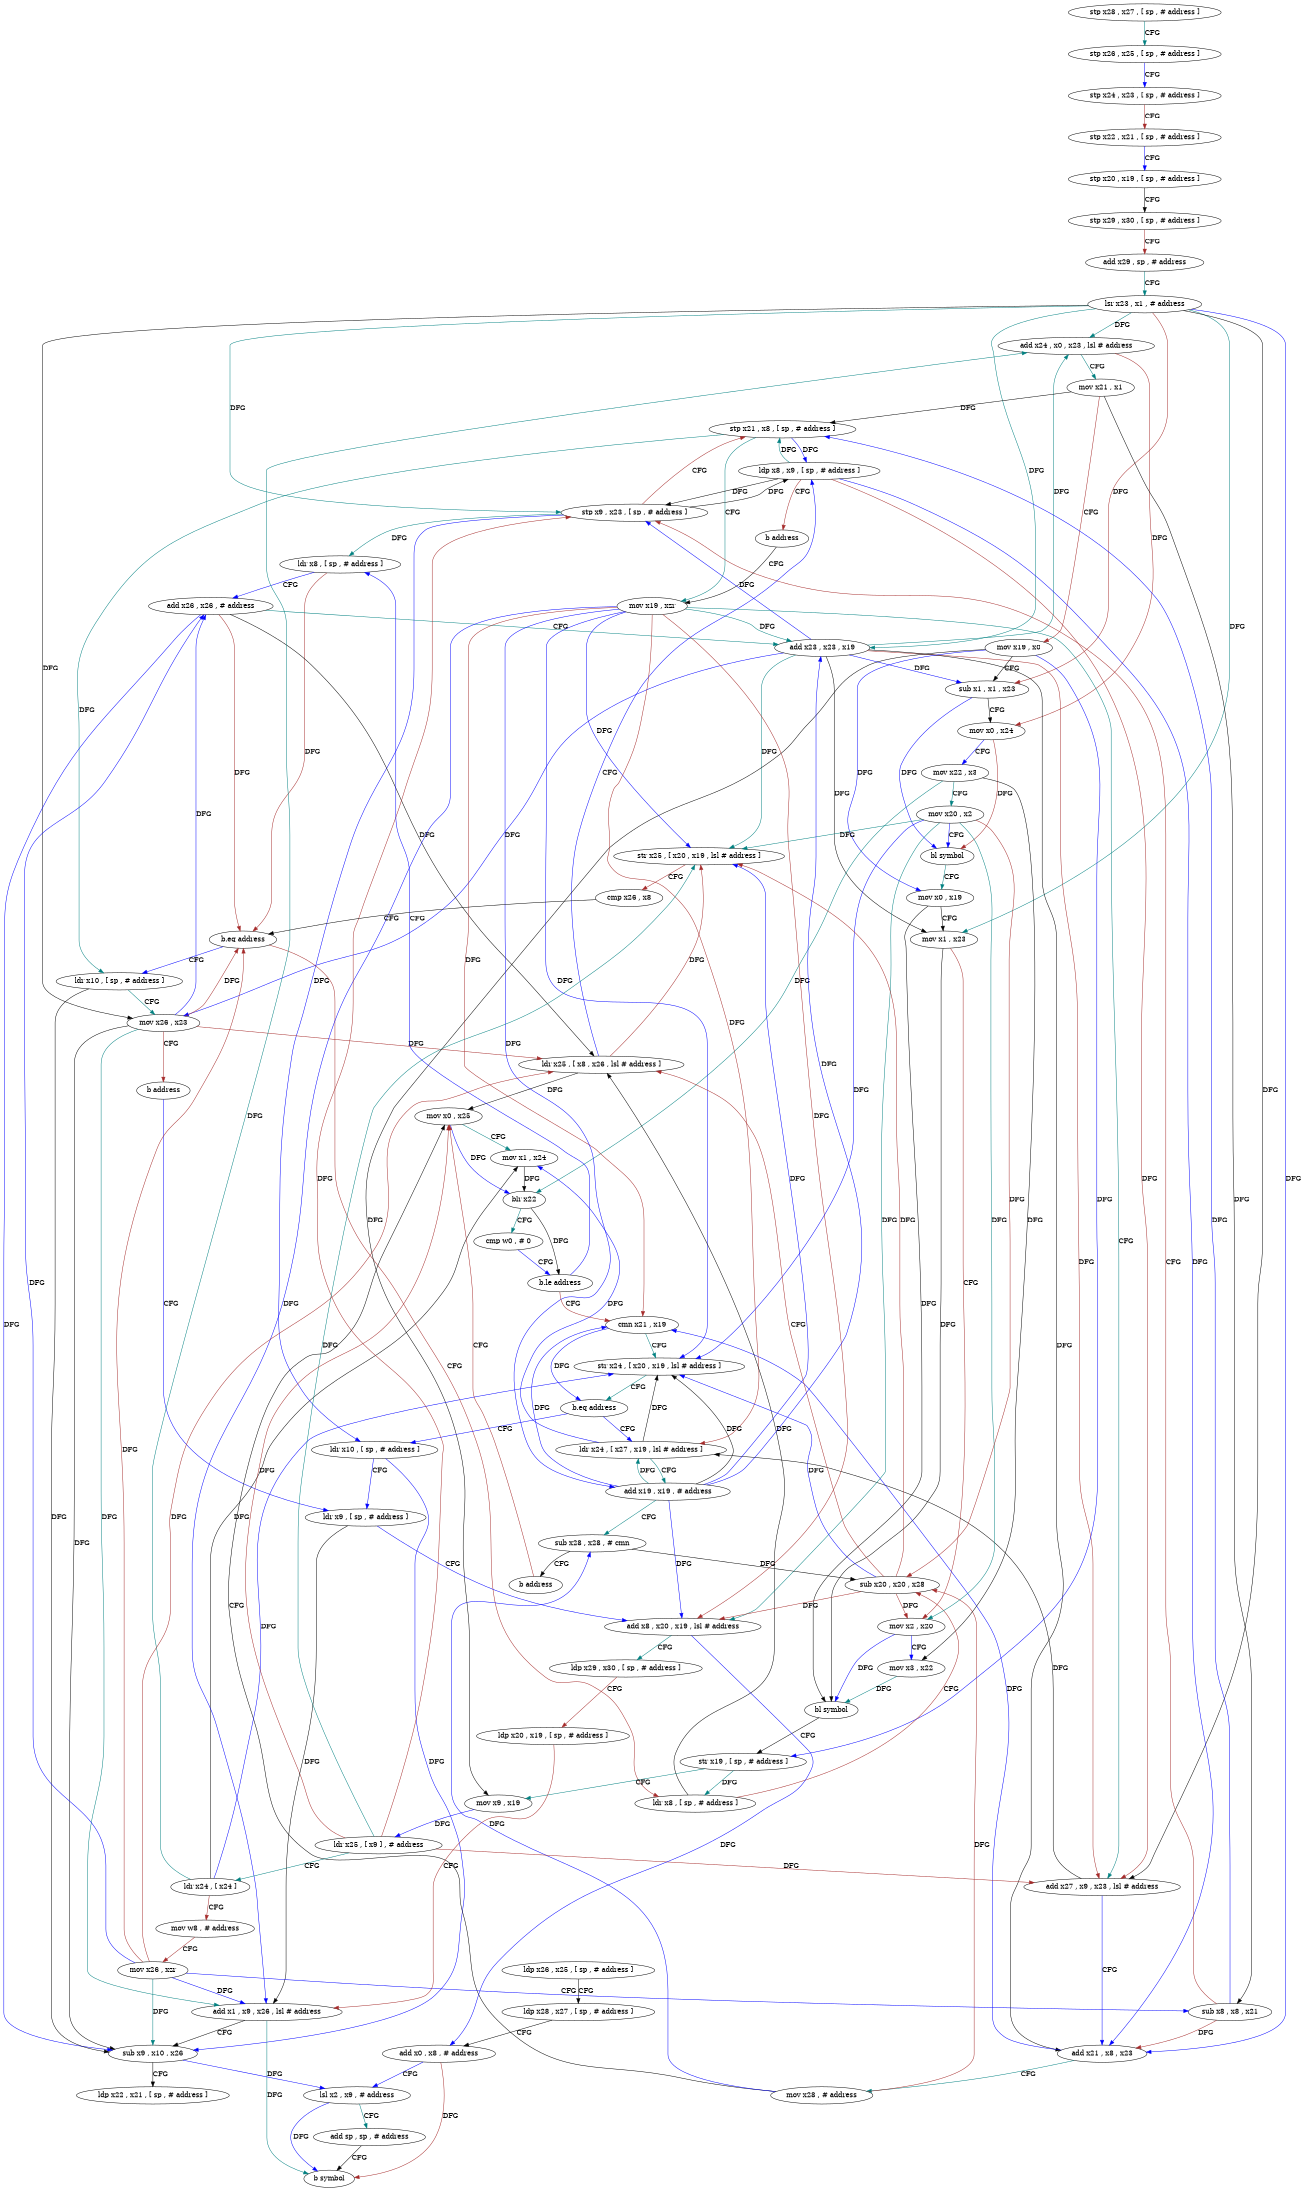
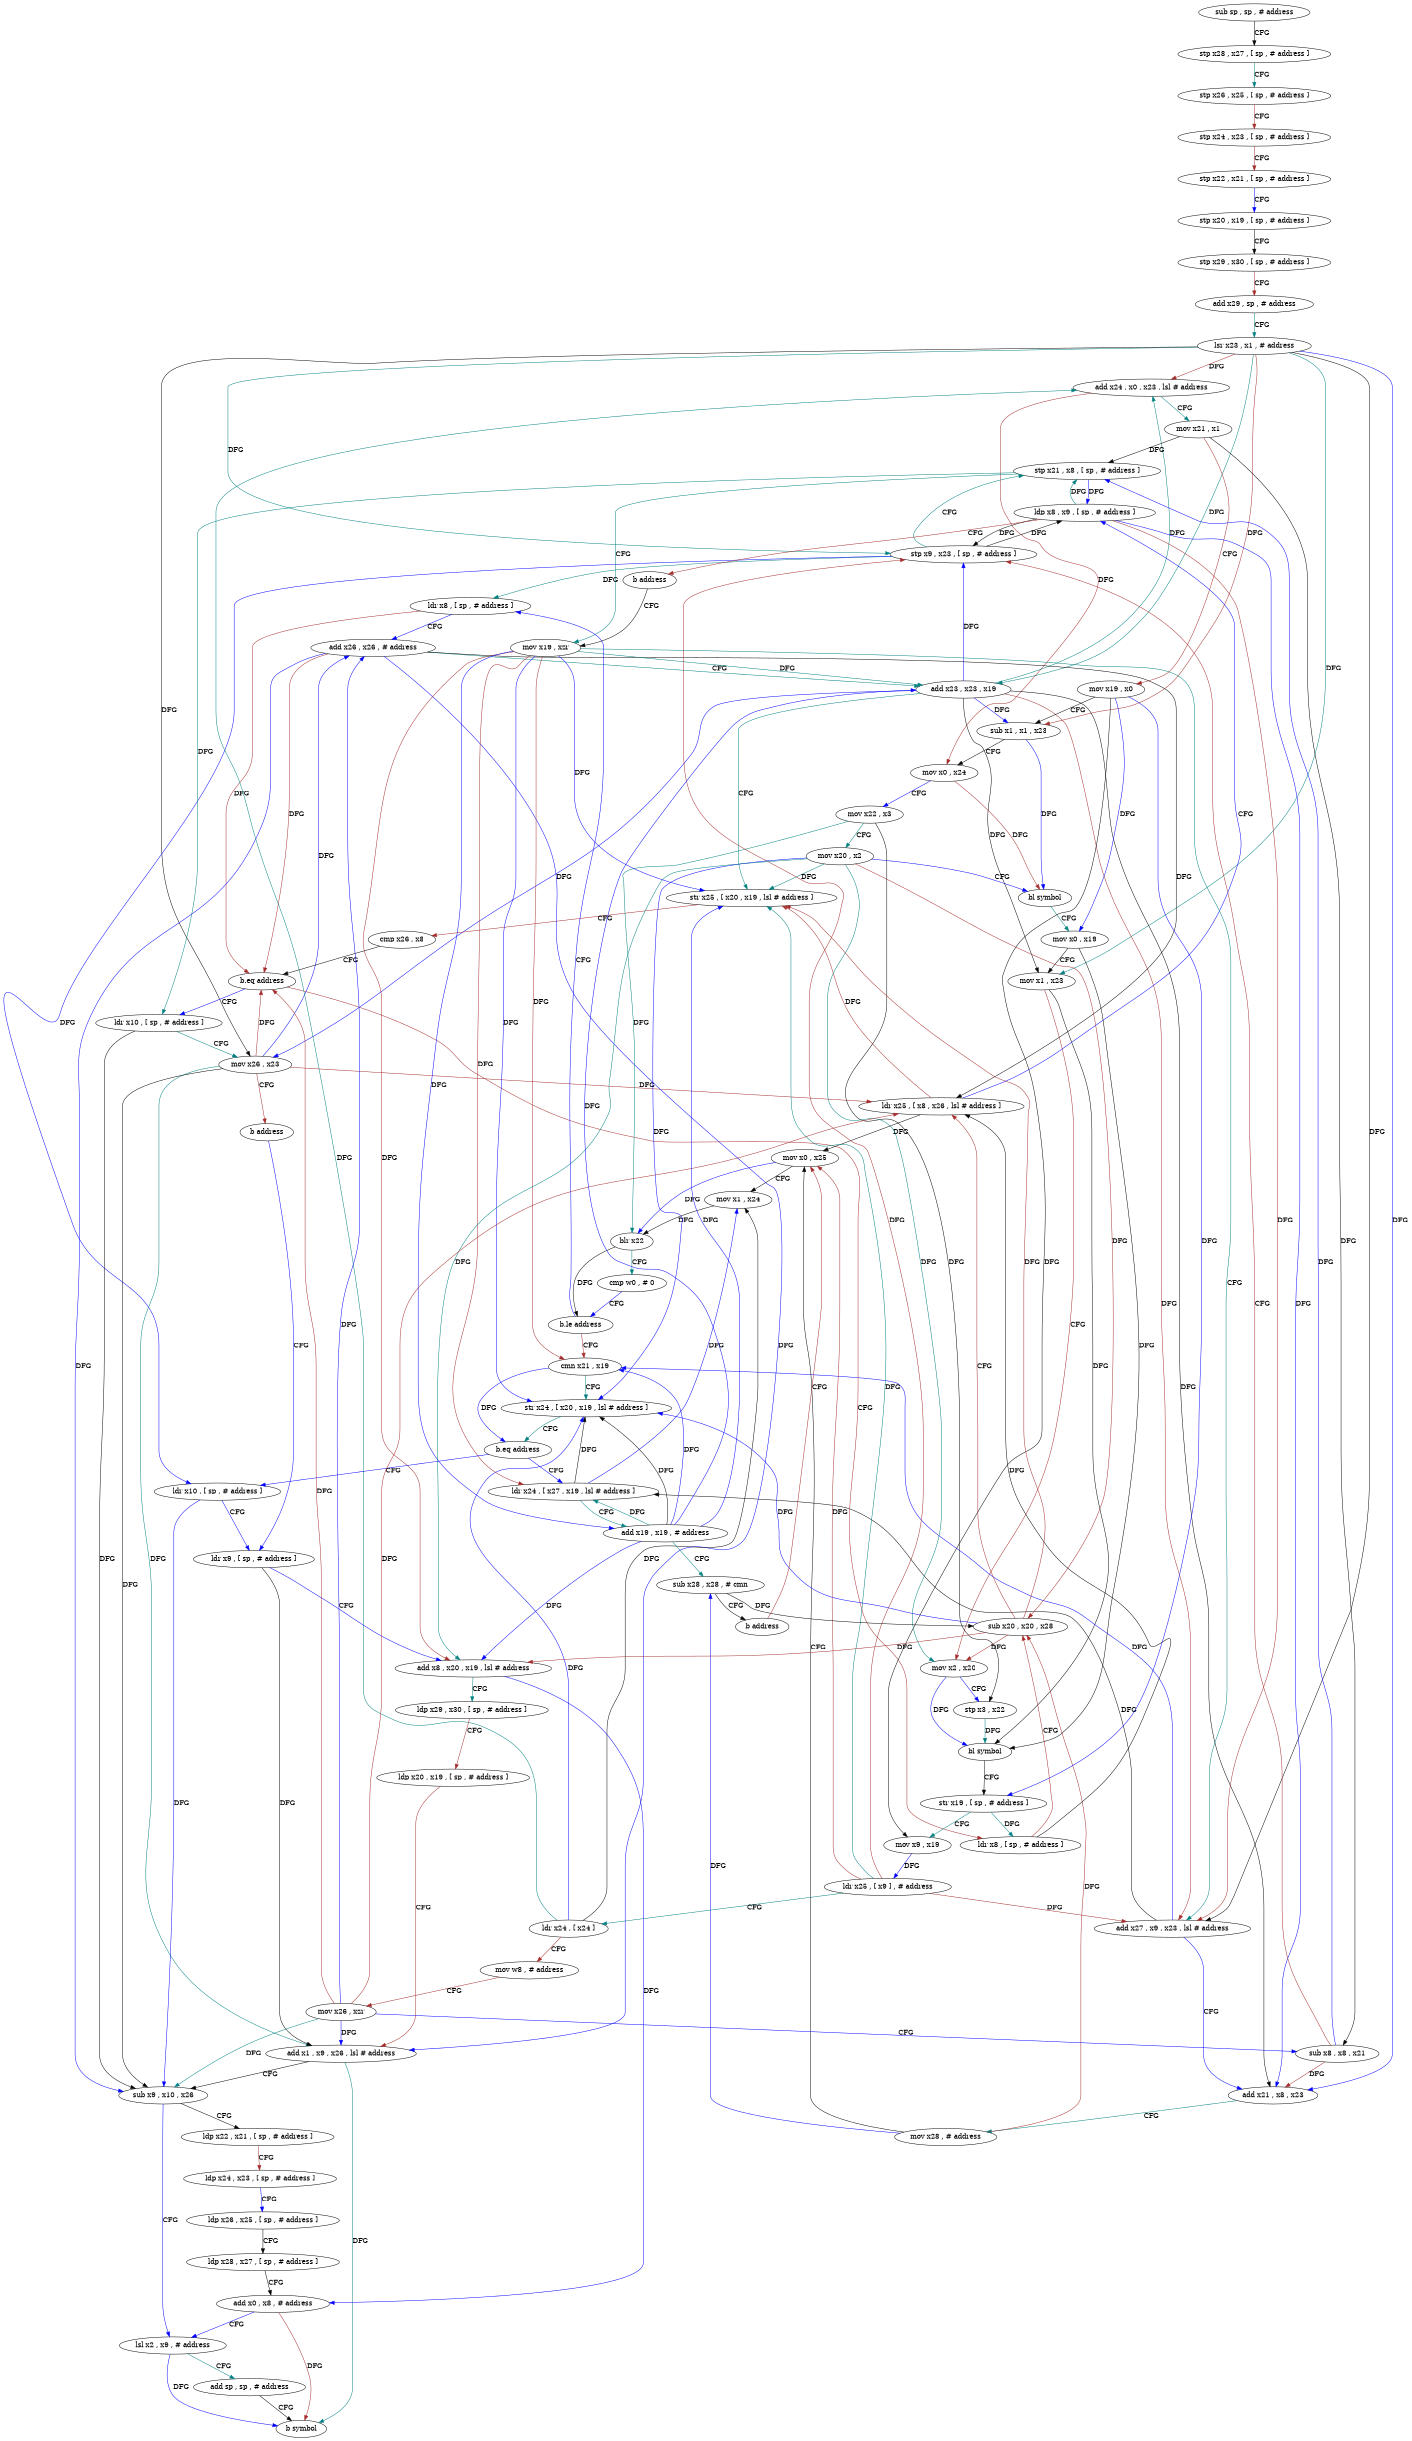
  digraph {
    fontname="DejaVu Serif"
    node [fontname="DejaVu Serif"]
    edge [color=blue fontname="DejaVu Serif"]
+   n1 [label="sub sp , sp , # address"]
    n2 [label="stp x28 , x27 , [ sp , # address ]"]
    n3 [label="stp x26 , x25 , [ sp , # address ]"]
    n4 [label="stp x24 , x23 , [ sp , # address ]"]
    n5 [label="stp x22 , x21 , [ sp , # address ]"]
    n6 [label="stp x20 , x19 , [ sp , # address ]"]
    n7 [label="stp x29 , x30 , [ sp , # address ]"]
    n8 [label="add x29 , sp , # address"]
    n9 [label="lsr x23 , x1 , # address"]
    n10 [label="add x24 , x0 , x23 , lsl # address"]
    n11 [label="sub x1 , x1 , x23"]
    n12 [label="mov x1 , x23"]
    n13 [label="stp x9 , x23 , [ sp , # address ]"]
    n14 [label="add x23 , x23 , x19"]
    n15 [label="mov x26 , x23"]
    n16 [label="add x27 , x9 , x23 , lsl # address"]
    n17 [label="add x21 , x8 , x23"]
    n18 [label="mov x21 , x1"]
    n19 [label="mov x0 , x24"]
    n20 [label="bl symbol"]
    n21 [label="mov x2 , x20"]
    n22 [label="bl symbol"]
    n23 [label="stp x21 , x8 , [ sp , # address ]"]
    n24 [label="ldr x8 , [ sp , # address ]"]
    n25 [label="ldr x10 , [ sp , # address ]"]
    n26 [label="ldp x8 , x9 , [ sp , # address ]"]
    n27 [label="str x25 , [ x20 , x19 , lsl # address ]"]
    n28 [label="add x26 , x26 , # address"]
    n29 [label="b.eq address"]
    n30 [label="ldr x25 , [ x8 , x26 , lsl # address ]"]
    n31 [label="add x1 , x9 , x26 , lsl # address"]
    n32 [label="sub x9 , x10 , x26"]
    n33 [label="b address"]
    n34 [label="ldr x24 , [ x27 , x19 , lsl # address ]"]
    n35 [label="cmn x21 , x19"]
    n36 [label="mov x28 , # address"]
    n37 [label="mov x19 , x0"]
    n38 [label="sub x8 , x8 , x21"]
    n39 [label="mov x22 , x3"]
    n40 [label="ldr x24 , [ x24 ]"]
    n41 [label="str x24 , [ x20 , x19 , lsl # address ]"]
    n42 [label="mov w8 , # address"]
    n43 [label="mov x1 , x24"]
    n44 [label="mov x0 , x19"]
    n45 [label="str x19 , [ sp , # address ]"]
    n46 [label="mov x9 , x19"]
    n47 [label="mov x19 , xzr"]
    n48 [label="ldr x10 , [ sp , # address ]"]
    n49 [label="ldr x8 , [ sp , # address ]"]
    n50 [label="ldr x25 , [ x9 ] , # address"]
    n51 [label="mov x20 , x2"]
-   n52 [label="mov x3 , x22"]
+   n52 [label="stp x3 , x22"]
    n53 [label="blr x22"]
    n54 [label="sub x20 , x20 , x28"]
    n55 [label="add x8 , x20 , x19 , lsl # address"]
    n56 [label="cmp w0 , # 0"]
    n57 [label="b.le address"]
    n58 [label="cmp x26 , x8"]
    n59 [label="b.eq address"]
    n60 [label="ldp x29 , x30 , [ sp , # address ]"]
    n61 [label="add x0 , x8 , # address"]
    n62 [label="ldr x9 , [ sp , # address ]"]
    n63 [label="mov x0 , x25"]
    n64 [label="mov x26 , xzr"]
    n65 [label="b symbol"]
    n66 [label="ldp x22 , x21 , [ sp , # address ]"]
    n67 [label="lsl x2 , x9 , # address"]
    n68 [label="b address"]
    n69 [label="add x19 , x19 , # address"]
    n70 [label="sub x28 , x28 , # cmn"]
    n71 [label="b address"]
    n72 [label="ldp x20 , x19 , [ sp , # address ]"]
+   n73 [label="ldp x24 , x23 , [ sp , # address ]"]
    n74 [label="add sp , sp , # address"]
    n75 [label="ldp x26 , x25 , [ sp , # address ]"]
    n76 [label="ldp x28 , x27 , [ sp , # address ]"]
+   n1 -> n2 [color=black label=CFG]
    n2 -> n3 [color=teal label=CFG]
-   n3 -> n4 [label=CFG]
+   n3 -> n4 [color=brown label=CFG]
    n4 -> n5 [color=brown label=CFG]
    n5 -> n6 [label=CFG]
    n6 -> n7 [color=black label=CFG]
    n7 -> n8 [color=brown label=CFG]
    n8 -> n9 [color=teal label=CFG]
-   n9 -> n10 [color=teal label=DFG]
+   n9 -> n10 [color=brown label=DFG]
    n9 -> n11 [color=brown label=DFG]
    n9 -> n12 [color=teal label=DFG]
    n9 -> n13 [color=teal label=DFG]
    n9 -> n14 [color=teal label=DFG]
    n9 -> n15 [color=black label=DFG]
    n9 -> n16 [color=black label=DFG]
    n9 -> n17 [label=DFG]
    n10 -> n18 [color=teal label=CFG]
    n10 -> n19 [color=brown label=DFG]
    n11 -> n19 [color=black label=CFG]
    n11 -> n20 [label=DFG]
    n12 -> n21 [color=brown label=CFG]
    n12 -> n22 [color=black label=DFG]
-   n13 -> n23 [color=brown label=CFG]
+   n13 -> n23 [color=teal label=CFG]
    n13 -> n24 [color=teal label=DFG]
    n13 -> n25 [label=DFG]
    n13 -> n26 [color=black label=DFG]
    n14 -> n10 [color=teal label=DFG]
    n14 -> n11 [label=DFG]
    n14 -> n12 [color=black label=DFG]
    n14 -> n13 [label=DFG]
    n14 -> n15 [label=DFG]
    n14 -> n16 [color=brown label=DFG]
    n14 -> n17 [color=black label=DFG]
-   n14 -> n27 [color=teal label=DFG]
+   n14 -> n27 [color=teal label=CFG]
    n15 -> n28 [label=DFG]
    n15 -> n29 [color=brown label=DFG]
    n15 -> n30 [color=brown label=DFG]
    n15 -> n31 [color=teal label=DFG]
    n15 -> n32 [color=black label=DFG]
    n15 -> n33 [color=brown label=CFG]
    n16 -> n17 [label=CFG]
    n16 -> n34 [color=black label=DFG]
-   n17 -> n35 [label=DFG]
+   n16 -> n35 [label=DFG]
    n17 -> n36 [color=teal label=CFG]
    n18 -> n23 [color=black label=DFG]
    n18 -> n37 [color=brown label=CFG]
    n18 -> n38 [color=black label=DFG]
    n19 -> n20 [color=brown label=DFG]
    n19 -> n39 [label=CFG]
    n20 -> n44 [color=teal label=CFG]
    n21 -> n22 [label=DFG]
    n21 -> n52 [label=CFG]
    n22 -> n45 [color=black label=CFG]
    n23 -> n26 [label=DFG]
    n23 -> n47 [color=teal label=CFG]
    n23 -> n48 [color=teal label=DFG]
    n24 -> n28 [label=CFG]
    n24 -> n29 [color=brown label=DFG]
    n25 -> n32 [label=DFG]
    n25 -> n62 [label=CFG]
    n26 -> n13 [color=black label=DFG]
    n26 -> n16 [color=brown label=DFG]
    n26 -> n17 [label=DFG]
    n26 -> n23 [color=teal label=DFG]
    n26 -> n68 [color=brown label=CFG]
    n27 -> n58 [color=brown label=CFG]
    n28 -> n14 [color=teal label=CFG]
    n28 -> n29 [color=brown label=DFG]
    n28 -> n30 [color=black label=DFG]
-   n47 -> n31 [label=DFG]
+   n28 -> n31 [label=DFG]
    n28 -> n32 [label=DFG]
    n29 -> n48 [label=CFG]
    n29 -> n49 [color=brown label=CFG]
    n30 -> n26 [label=CFG]
    n30 -> n27 [color=brown label=DFG]
    n30 -> n63 [color=black label=DFG]
    n31 -> n32 [color=black label=CFG]
    n31 -> n65 [color=teal label=DFG]
    n32 -> n66 [color=black label=CFG]
-   n32 -> n67 [label=DFG]
+   n32 -> n67 [label=CFG]
    n33 -> n62 [label=CFG]
    n34 -> n41 [color=black label=DFG]
    n34 -> n43 [label=DFG]
    n34 -> n69 [color=teal label=CFG]
    n35 -> n41 [color=teal label=CFG]
    n35 -> n59 [label=DFG]
    n36 -> n54 [color=brown label=DFG]
    n36 -> n63 [color=black label=CFG]
    n36 -> n70 [label=DFG]
    n37 -> n11 [color=black label=CFG]
    n37 -> n44 [label=DFG]
    n37 -> n45 [label=DFG]
    n37 -> n46 [color=black label=DFG]
    n38 -> n13 [color=brown label=CFG]
    n38 -> n17 [color=brown label=DFG]
    n38 -> n23 [label=DFG]
    n39 -> n51 [color=teal label=CFG]
    n39 -> n52 [color=black label=DFG]
    n39 -> n53 [color=teal label=DFG]
    n40 -> n10 [color=teal label=DFG]
    n40 -> n41 [label=DFG]
    n40 -> n42 [color=brown label=CFG]
    n40 -> n43 [color=black label=DFG]
    n41 -> n59 [color=teal label=CFG]
    n42 -> n64 [color=brown label=CFG]
    n43 -> n53 [color=black label=DFG]
    n44 -> n12 [color=black label=CFG]
    n44 -> n22 [color=black label=DFG]
    n45 -> n46 [color=teal label=CFG]
    n45 -> n49 [color=teal label=DFG]
    n46 -> n50 [label=DFG]
    n47 -> n14 [color=teal label=DFG]
    n47 -> n16 [color=teal label=CFG]
    n47 -> n27 [label=DFG]
    n47 -> n34 [color=brown label=DFG]
    n47 -> n35 [color=brown label=DFG]
    n47 -> n41 [label=DFG]
    n47 -> n55 [color=brown label=DFG]
    n47 -> n69 [label=DFG]
    n48 -> n15 [color=teal label=CFG]
    n48 -> n32 [color=black label=DFG]
    n49 -> n30 [color=black label=DFG]
    n49 -> n54 [color=brown label=CFG]
    n50 -> n13 [color=brown label=DFG]
    n50 -> n16 [color=brown label=DFG]
    n50 -> n27 [color=teal label=DFG]
    n50 -> n40 [color=teal label=CFG]
    n50 -> n63 [color=brown label=DFG]
    n51 -> n20 [label=CFG]
    n51 -> n21 [color=teal label=DFG]
    n51 -> n27 [color=teal label=DFG]
    n51 -> n41 [label=DFG]
    n51 -> n54 [color=brown label=DFG]
    n51 -> n55 [color=teal label=DFG]
    n52 -> n22 [color=teal label=DFG]
    n53 -> n56 [color=teal label=CFG]
    n53 -> n57 [color=black label=DFG]
    n54 -> n21 [color=brown label=DFG]
    n54 -> n27 [color=brown label=DFG]
    n54 -> n30 [color=brown label=CFG]
    n54 -> n41 [label=DFG]
    n54 -> n55 [color=brown label=DFG]
    n55 -> n60 [color=teal label=CFG]
    n55 -> n61 [label=DFG]
    n56 -> n57 [label=CFG]
    n57 -> n24 [label=CFG]
    n57 -> n35 [color=brown label=CFG]
    n58 -> n29 [color=black label=CFG]
    n59 -> n25 [label=CFG]
    n59 -> n34 [label=CFG]
    n60 -> n72 [color=brown label=CFG]
    n61 -> n65 [color=brown label=DFG]
    n61 -> n67 [label=CFG]
    n62 -> n31 [color=black label=DFG]
    n62 -> n55 [label=CFG]
-   n63 -> n43 [color=teal label=CFG]
+   n63 -> n43 [color=black label=CFG]
    n63 -> n53 [label=DFG]
    n64 -> n28 [label=DFG]
    n64 -> n29 [color=brown label=DFG]
    n64 -> n30 [color=brown label=DFG]
    n64 -> n31 [label=DFG]
    n64 -> n32 [color=teal label=DFG]
    n64 -> n38 [label=CFG]
+   n66 -> n73 [color=brown label=CFG]
    n67 -> n65 [label=DFG]
    n67 -> n74 [color=teal label=CFG]
    n68 -> n47 [color=black label=CFG]
    n69 -> n14 [label=DFG]
    n69 -> n27 [label=DFG]
    n69 -> n34 [color=teal label=DFG]
    n69 -> n35 [label=DFG]
    n69 -> n41 [color=black label=DFG]
    n69 -> n55 [label=DFG]
    n69 -> n70 [color=teal label=CFG]
    n70 -> n54 [color=black label=DFG]
    n70 -> n71 [color=black label=CFG]
    n71 -> n63 [color=brown label=CFG]
    n72 -> n31 [color=brown label=CFG]
+   n73 -> n75 [label=CFG]
    n74 -> n65 [color=black label=CFG]
    n75 -> n76 [color=black label=CFG]
    n76 -> n61 [color=black label=CFG]
  }
